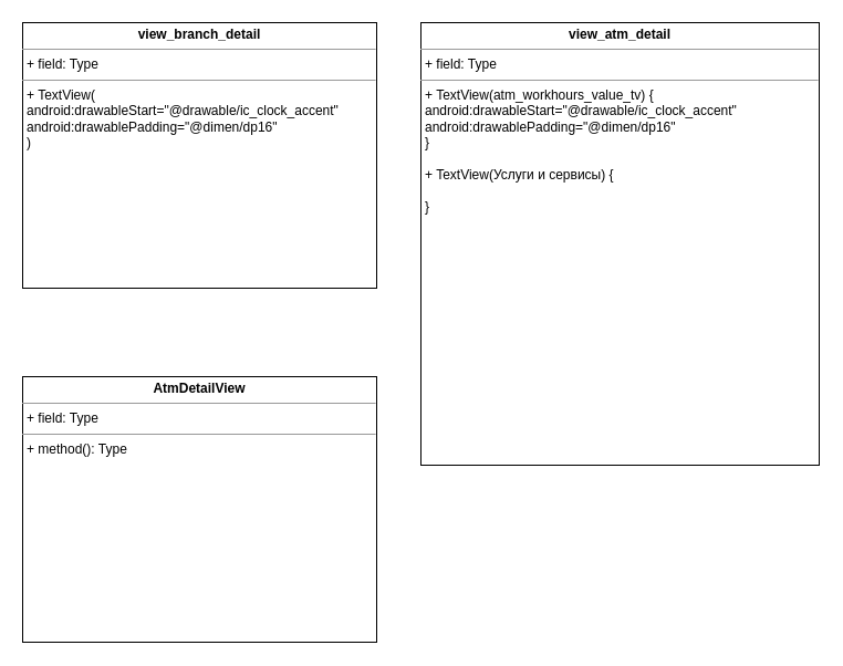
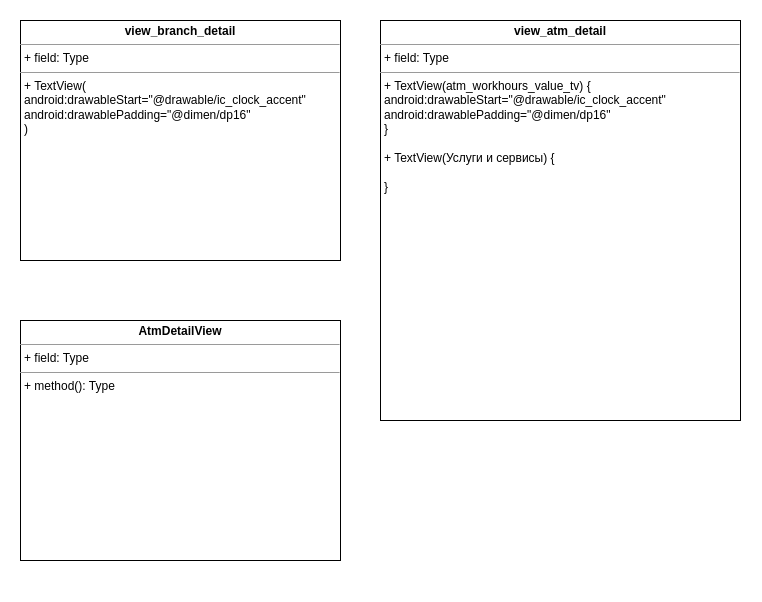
  <mxCell id="0" />
  <mxCell id="1" parent="0" />
  <mxCell id="2" value="&lt;p style=&quot;margin:0px;margin-top:4px;text-align:center;&quot;&gt;&lt;b&gt;view_branch_detail&lt;/b&gt;&lt;/p&gt;&lt;hr size=&quot;1&quot;&gt;&lt;p style=&quot;margin:0px;margin-left:4px;&quot;&gt;+ field: Type&lt;/p&gt;&lt;hr size=&quot;1&quot;&gt;&lt;p style=&quot;margin:0px;margin-left:4px;&quot;&gt;+ TextView(&lt;/p&gt;&lt;p style=&quot;margin:0px;margin-left:4px;&quot;&gt;android:drawableStart=&quot;@drawable/ic_clock_accent&quot;&lt;/p&gt;&lt;p style=&quot;margin:0px;margin-left:4px;&quot;&gt;android:drawablePadding=&quot;@dimen/dp16&quot;&lt;br&gt;&lt;/p&gt;&lt;p style=&quot;margin:0px;margin-left:4px;&quot;&gt;)&lt;/p&gt;" style="verticalAlign=top;align=left;overflow=fill;fontSize=12;fontFamily=Helvetica;html=1;" vertex="1" parent="1"><mxGeometry x="20" y="20" width="320" height="240" as="geometry" /></mxCell>
  <mxCell id="3" value="&lt;p style=&quot;margin:0px;margin-top:4px;text-align:center;&quot;&gt;&lt;b&gt;view_atm_detail&lt;/b&gt;&lt;/p&gt;&lt;hr size=&quot;1&quot;&gt;&lt;p style=&quot;margin:0px;margin-left:4px;&quot;&gt;+ field: Type&lt;/p&gt;&lt;hr size=&quot;1&quot;&gt;&lt;p style=&quot;margin:0px;margin-left:4px;&quot;&gt;+ TextView(atm_workhours_value_tv) {&lt;/p&gt;&lt;p style=&quot;margin:0px;margin-left:4px;&quot;&gt;android:drawableStart=&quot;@drawable/ic_clock_accent&quot;&lt;br&gt;android:drawablePadding=&quot;@dimen/dp16&quot;&lt;br&gt;&lt;/p&gt;&lt;p style=&quot;margin:0px;margin-left:4px;&quot;&gt;}&lt;/p&gt;&lt;p style=&quot;margin:0px;margin-left:4px;&quot;&gt;&lt;br&gt;&lt;/p&gt;&lt;p style=&quot;margin:0px;margin-left:4px;&quot;&gt;+ TextView(Услуги и сервисы) {&lt;/p&gt;&lt;p style=&quot;margin:0px;margin-left:4px;&quot;&gt;&lt;br&gt;&lt;/p&gt;&lt;p style=&quot;margin:0px;margin-left:4px;&quot;&gt;}&lt;br&gt;&lt;/p&gt;" style="verticalAlign=top;align=left;overflow=fill;fontSize=12;fontFamily=Helvetica;html=1;" vertex="1" parent="1"><mxGeometry x="380" y="20" width="360" height="400" as="geometry" /></mxCell>
- <mxCell id="4" value="&lt;p style=&quot;margin:0px;margin-top:4px;text-align:center;&quot;&gt;&lt;b&gt;AtmDetailView&lt;/b&gt;&lt;/p&gt;&lt;hr size=&quot;1&quot;&gt;&lt;p style=&quot;margin:0px;margin-left:4px;&quot;&gt;+ field: Type&lt;/p&gt;&lt;hr size=&quot;1&quot;&gt;&lt;p style=&quot;margin:0px;margin-left:4px;&quot;&gt;+ method(): Type&lt;/p&gt;" style="verticalAlign=top;align=left;overflow=fill;fontSize=12;fontFamily=Helvetica;html=1;" vertex="1" parent="1"><mxGeometry x="20" y="340" width="320" height="240" as="geometry" /></mxCell>
+ <mxCell id="4" value="&lt;p style=&quot;margin:0px;margin-top:4px;text-align:center;&quot;&gt;&lt;b&gt;AtmDetailView&lt;/b&gt;&lt;/p&gt;&lt;hr size=&quot;1&quot;&gt;&lt;p style=&quot;margin:0px;margin-left:4px;&quot;&gt;+ field: Type&lt;/p&gt;&lt;hr size=&quot;1&quot;&gt;&lt;p style=&quot;margin:0px;margin-left:4px;&quot;&gt;+ method(): Type&lt;/p&gt;" style="verticalAlign=top;align=left;overflow=fill;fontSize=12;fontFamily=Helvetica;html=1;" vertex="1" parent="1"><mxGeometry x="20" y="320" width="320" height="240" as="geometry" /></mxCell>
